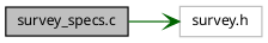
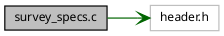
  digraph {
    rankdir=LR
    fontname="Noto Sans"
    node [fontname="Noto Sans" fontsize=10 shape=record style=filled]
    n1 [color=black fillcolor=grey75 fontcolor=black height=0.2 label="survey_specs.c" width=0.4]
-   n2 [color=grey75 fillcolor=white height=0.2 label="survey.h" width=0.4]
+   n2 [color=grey75 fillcolor=white height=0.2 label="header.h" width=0.4]
    n1 -> n2 [color=darkgreen fontname="Noto Sans" fontsize=10 labelfontname=Helvetica labelfontsize=10 style=solid arrowhead=vee]
  }
